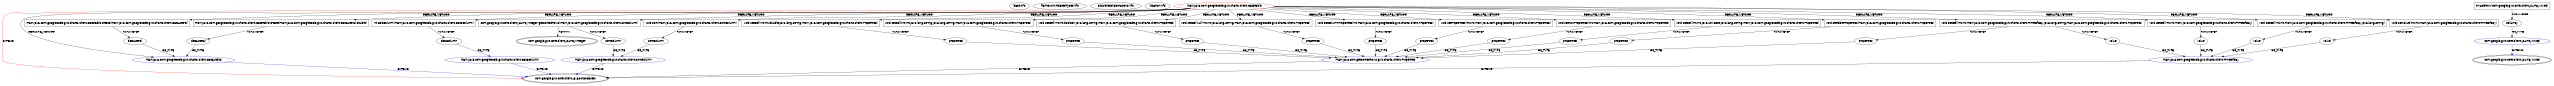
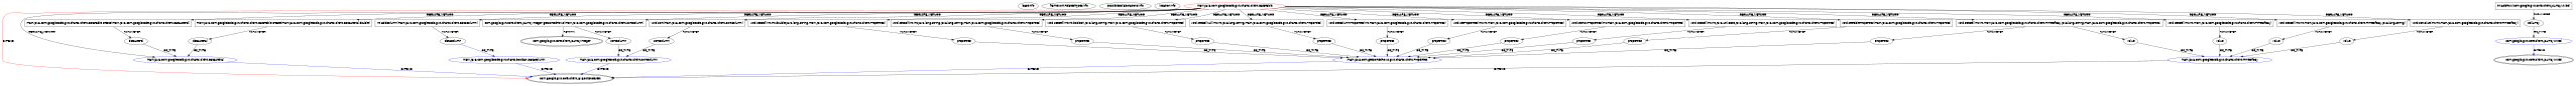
  digraph {
    fontname="DejaVu Sans"
    node [fontname="DejaVu Sans" isFrameworkType=false vertexType=PARAMETER_DECLARATION]
    edge [fontname="DejaVu Sans"]
    baseInfo [category=extension_graph graphId=3211 isAnonymous=false possibleRelation=true isFrameworkType="" vertexType=""]
    frameworkRelatedTypesInfo [0="com.google.gwt.core.client.JavaScriptObject" isFrameworkType="" vertexType=""]
    possibleCollaborationsInfo [0="3211~CLIENT_METHOD_DECLARATION-PARAMETER_DECLARATION-CLIENT_METHOD_DECLARATION-PARAMETER_DECLARATION-CLIENT_METHOD_DECLARATION-PARAMETER_DECLARATION-CLIENT_METHOD_DECLARATION-PARAMETER_DECLARATION-CLIENT_METHOD_DECLARATION-PARAMETER_DECLARATION-CLIENT_METHOD_DECLARATION-PARAMETER_DECLARATION-CLIENT_METHOD_DECLARATION-PARAMETER_DECLARATION-CLIENT_METHOD_DECLARATION-PARAMETER_DECLARATION-CLIENT_METHOD_DECLARATION-PARAMETER_DECLARATION-CLIENT_METHOD_DECLARATION-PARAMETER_DECLARATION-~com.google.gwt.core.client.JavaScriptObject ~com.google.gwt.core.client.JavaScriptObject ~false~false" 1="3211~CLIENT_METHOD_DECLARATION-PARAMETER_DECLARATION-CLIENT_METHOD_DECLARATION-PARAMETER_DECLARATION-~com.google.gwt.core.client.JavaScriptObject ~com.google.gwt.core.client.JavaScriptObject ~false~false" 2="3211~CLIENT_METHOD_DECLARATION-PARAMETER_DECLARATION-~com.google.gwt.core.client.JavaScriptObject ~com.google.gwt.core.client.JsArrayMixed ~false~false" 3="3211~CLIENT_METHOD_DECLARATION-PARAMETER_DECLARATION-CLIENT_METHOD_DECLARATION-PARAMETER_DECLARATION-CLIENT_METHOD_DECLARATION-PARAMETER_DECLARATION-CLIENT_METHOD_DECLARATION-PARAMETER_DECLARATION-~com.google.gwt.core.client.JavaScriptObject ~com.google.gwt.core.client.JavaScriptObject ~false~false" 4="3211~CLIENT_METHOD_DECLARATION-PARAMETER_DECLARATION-~com.google.gwt.core.client.JavaScriptObject ~com.google.gwt.core.client.JavaScriptObject ~false~false" isFrameworkType="" vertexType=""]
    locationInfo [contextSignature=DataTable filePath="/jnorthrup-gwt-charts/gwt-charts-master/gwt-charts/src/main/java/com/googlecode/gwt/charts/client/DataTable.java" graphId=3211 projectName="jnorthrup-gwt-charts" isFrameworkType="" vertexType=""]
    n5 [color=red label="main.java.com.googlecode.gwt.charts.client.DataTable" vertexType=ROOT_CLIENT_CLASS_DECLARATION]
    n6 [isFrameworkType=true label="com.google.gwt.core.client.JavaScriptObject" peripheries=2 vertexType=FRAMEWORK_CLASS_TYPE]
    n7 [label="main.java.com.googlecode.gwt.charts.client.DataTable create(main.java.com.googlecode.gwt.charts.client.DataLiteral)" shape=box vertexType=CLIENT_METHOD_DECLARATION]
    n8 [label="main.java.com.googlecode.gwt.charts.client.DataTable create(main.java.com.googlecode.gwt.charts.client.DataLiteral,double)" shape=box vertexType=CLIENT_METHOD_DECLARATION]
    n9 [label="int addColumn(main.java.com.googlecode.gwt.charts.client.DataColumn)" shape=box vertexType=CLIENT_METHOD_DECLARATION]
    n10 [label="com.google.gwt.core.client.JsArrayInteger getSortedRows(main.java.com.googlecode.gwt.charts.client.SortColumn)" shape=box vertexType=CLIENT_METHOD_DECLARATION]
    n11 [label="void setCell(int,int,boolean,java.lang.String,main.java.com.googlecode.gwt.charts.client.Properties)" shape=box vertexType=CLIENT_METHOD_DECLARATION]
    n12 [label="void setCell(int,int,java.util.Date,java.lang.String,main.java.com.googlecode.gwt.charts.client.Properties)" shape=box vertexType=CLIENT_METHOD_DECLARATION]
    n13 [label="void setCell(int,int,double,java.lang.String,main.java.com.googlecode.gwt.charts.client.Properties)" shape=box vertexType=CLIENT_METHOD_DECLARATION]
    n14 [label="void setCell(int,int,java.lang.String,java.lang.String,main.java.com.googlecode.gwt.charts.client.Properties)" shape=box vertexType=CLIENT_METHOD_DECLARATION]
    n15 [label="void setCell(int,int,main.java.com.googlecode.gwt.charts.client.TimeOfDay)" shape=box vertexType=CLIENT_METHOD_DECLARATION]
    n16 [label="void setCell(int,int,main.java.com.googlecode.gwt.charts.client.TimeOfDay,java.lang.String)" shape=box vertexType=CLIENT_METHOD_DECLARATION]
    n17 [label="void setCell(int,int,main.java.com.googlecode.gwt.charts.client.TimeOfDay,java.lang.String,main.java.com.googlecode.gwt.charts.client.Properties)" shape=box vertexType=CLIENT_METHOD_DECLARATION]
    n18 [label="void setCellNull(int,int,java.lang.String,main.java.com.googlecode.gwt.charts.client.Properties)" shape=box vertexType=CLIENT_METHOD_DECLARATION]
    n19 [label="void setColumnProperties(int,main.java.com.googlecode.gwt.charts.client.Properties)" shape=box vertexType=CLIENT_METHOD_DECLARATION]
    n20 [label="void setProperties(int,int,main.java.com.googlecode.gwt.charts.client.Properties)" shape=box vertexType=CLIENT_METHOD_DECLARATION]
    n21 [label="void setRowProperties(int,main.java.com.googlecode.gwt.charts.client.Properties)" shape=box vertexType=CLIENT_METHOD_DECLARATION]
    n22 [label="void setTableProperties(main.java.com.googlecode.gwt.charts.client.Properties)" shape=box vertexType=CLIENT_METHOD_DECLARATION]
    n23 [label="void setValue(int,int,main.java.com.googlecode.gwt.charts.client.TimeOfDay)" shape=box vertexType=CLIENT_METHOD_DECLARATION]
    n24 [label="void sort(main.java.com.googlecode.gwt.charts.client.SortColumn)" shape=box vertexType=CLIENT_METHOD_DECLARATION]
    n25 [color=blue label="main.java.com.googlecode.gwt.charts.client.DataLiteral" vertexType=REFERENCE_CLIENT_CLASS_DECLARATION]
    n26 [label=dataLiteral]
    n27 [label=dataLiteral]
    n28 [label=dataColumn]
    n29 [label="int addRow(com.google.gwt.core.client.JsArrayMixed)" shape=box vertexType=CLIENT_METHOD_DECLARATION]
    n30 [label=cellArray]
    n31 [isFrameworkType=true label="com.google.gwt.core.client.JsArrayInteger" peripheries=2 vertexType=FRAMEWORK_CLASS_TYPE]
    n32 [label=sortColumn]
    n33 [label=properties]
    n34 [label=properties]
    n35 [label=properties]
    n36 [label=properties]
    n37 [label=value]
    n38 [label=value]
    n39 [label=value]
    n40 [label=properties]
    n41 [label=properties]
    n42 [label=properties]
    n43 [label=properties]
    n44 [label=properties]
    n45 [label=properties]
    n46 [label=value]
    n47 [label=sortColumn]
-   n48 [color=blue label="main.java.com.googlecode.gwt.charts.client.DataColumn" vertexType=REFERENCE_CLIENT_CLASS_DECLARATION]
+   n48 [color=blue label="main.java.com.googlecode.gwt.charts.boolean.DataColumn" vertexType=REFERENCE_CLIENT_CLASS_DECLARATION]
    n49 [color=blue label="com.google.gwt.core.client.JsArrayMixed" vertexType=REFERENCE_CLIENT_CLASS_DECLARATION]
    n50 [isFrameworkType=true label="com.google.gwt.core.client.JsArrayMixed" peripheries=2 vertexType=FRAMEWORK_CLASS_TYPE]
    n51 [color=blue label="main.java.com.googlecode.gwt.charts.client.SortColumn" vertexType=REFERENCE_CLIENT_CLASS_DECLARATION]
    n52 [color=blue label="main.java.com.getSortedRows.gwt.charts.client.Properties" vertexType=REFERENCE_CLIENT_CLASS_DECLARATION]
    n53 [color=blue label="main.java.com.googlecode.gwt.charts.client.TimeOfDay" vertexType=REFERENCE_CLIENT_CLASS_DECLARATION]
    n5 -> n6 [color=red label=EXTEND]
    n5 -> n7 [label=DECLARE_METHOD]
    n5 -> n8 [label=DECLARE_METHOD]
    n5 -> n9 [label=DECLARE_METHOD]
    n5 -> n10 [label=DECLARE_METHOD]
    n5 -> n11 [label=DECLARE_METHOD]
    n5 -> n12 [label=DECLARE_METHOD]
    n5 -> n13 [label=DECLARE_METHOD]
    n5 -> n14 [label=DECLARE_METHOD]
    n5 -> n15 [label=DECLARE_METHOD]
    n5 -> n16 [label=DECLARE_METHOD]
    n5 -> n17 [label=DECLARE_METHOD]
    n5 -> n18 [label=DECLARE_METHOD]
    n5 -> n19 [label=DECLARE_METHOD]
    n5 -> n20 [label=DECLARE_METHOD]
    n5 -> n21 [label=DECLARE_METHOD]
    n5 -> n22 [label=DECLARE_METHOD]
    n5 -> n23 [label=DECLARE_METHOD]
    n5 -> n24 [label=DECLARE_METHOD]
    n5 -> n25 [label=DECLARE_METHOD]
    n7 -> n26 [label=PARAMETER]
    n8 -> n27 [label=PARAMETER]
    n9 -> n28 [label=PARAMETER]
    n10 -> n31 [label=RETURN]
    n10 -> n32 [label=PARAMETER]
    n11 -> n33 [label=PARAMETER]
    n12 -> n34 [label=PARAMETER]
    n13 -> n35 [label=PARAMETER]
    n14 -> n36 [label=PARAMETER]
    n15 -> n37 [label=PARAMETER]
    n16 -> n38 [label=PARAMETER]
    n17 -> n39 [label=PARAMETER]
    n17 -> n40 [label=PARAMETER]
    n18 -> n41 [label=PARAMETER]
    n19 -> n42 [label=PARAMETER]
    n20 -> n43 [label=PARAMETER]
    n21 -> n44 [label=PARAMETER]
    n22 -> n45 [label=PARAMETER]
    n23 -> n46 [label=PARAMETER]
    n24 -> n47 [label=PARAMETER]
    n25 -> n6 [color=blue label=EXTEND]
    n26 -> n25 [label=OF_TYPE]
    n27 -> n25 [label=OF_TYPE]
    n28 -> n48 [color=blue label=OF_TYPE]
    n29 -> n30 [label=PARAMETER]
    n30 -> n49 [label=OF_TYPE]
    n32 -> n51 [label=OF_TYPE]
    n33 -> n52 [label=OF_TYPE]
    n34 -> n52 [label=OF_TYPE]
    n35 -> n52 [label=OF_TYPE]
    n36 -> n52 [label=OF_TYPE]
    n37 -> n53 [label=OF_TYPE]
    n38 -> n53 [label=OF_TYPE]
    n39 -> n53 [label=OF_TYPE]
    n40 -> n52 [label=OF_TYPE]
    n41 -> n52 [label=OF_TYPE]
    n42 -> n52 [label=OF_TYPE]
    n43 -> n52 [label=OF_TYPE]
    n44 -> n52 [label=OF_TYPE]
    n45 -> n52 [label=OF_TYPE]
    n46 -> n53 [label=OF_TYPE]
    n47 -> n51 [label=OF_TYPE]
    n48 -> n6 [color=blue label=EXTEND]
    n49 -> n50 [color=blue label=EXTEND]
    n51 -> n6 [color=blue label=EXTEND]
-   n52 -> n6 [color=black label=EXTEND]
+   n52 -> n6 [color=blue label=EXTEND]
    n53 -> n6 [color=black label=EXTEND]
  }
